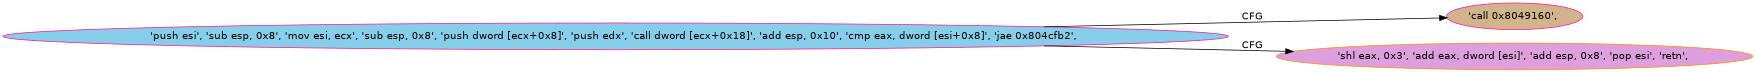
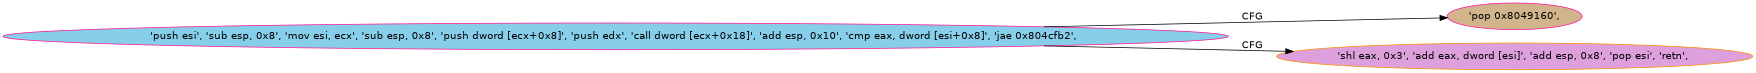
  digraph {
    rankdir=LR
    fontname="DejaVu Sans"
    node [style=filled color=deeppink fontname="DejaVu Sans"]
    edge [fontname="DejaVu Sans"]
    n1 [label="'push esi', 'sub esp, 0x8', 'mov esi, ecx', 'sub esp, 0x8', 'push dword [ecx+0x8]', 'push edx', 'call dword [ecx+0x18]', 'add esp, 0x10', 'cmp eax, dword [esi+0x8]', 'jae 0x804cfb2', " fillcolor=skyblue]
-   n2 [label="'call 0x8049160', " fillcolor=tan]
+   n2 [label="'pop 0x8049160'," fillcolor=tan]
    n3 [label="'shl eax, 0x3', 'add eax, dword [esi]', 'add esp, 0x8', 'pop esi', 'retn', " fillcolor=plum color=darkorange]
    n1 -> n2 [label=CFG]
    n1 -> n3 [label=CFG]
  }
